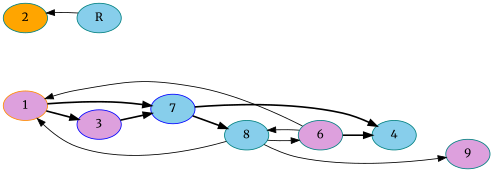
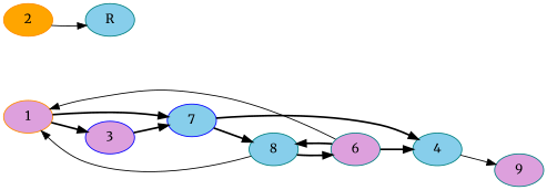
  digraph {
    fontname=Merriweather
    rankdir=LR
    node [color=teal fillcolor=plum fontname=Merriweather style=filled]
    edge [fontname=Merriweather style=bold]
    1 [color=darkorange]
    3 [color=blue]
    7 [color=blue fillcolor=skyblue]
-   2 [fillcolor=orange]
+   2 [color=darkorange fillcolor=orange]
    8 [fillcolor=skyblue]
    4 [fillcolor=skyblue]
    6
    9
    R [fillcolor=skyblue]
    1 -> 3
    1 -> 7
    3 -> 7
    7 -> 8
    7 -> 4
    8 -> 1 [style=solid]
-   8 -> 6 [style=solid]
-   8 -> 9 [style=solid]
+   8 -> 6
+   4 -> 9 [style=solid]
    6 -> 1 [style=solid]
-   6 -> 8 [style=solid]
+   6 -> 8
    6 -> 4
-   R -> 2 [style=solid]
+   2 -> R [style=solid]
  }
